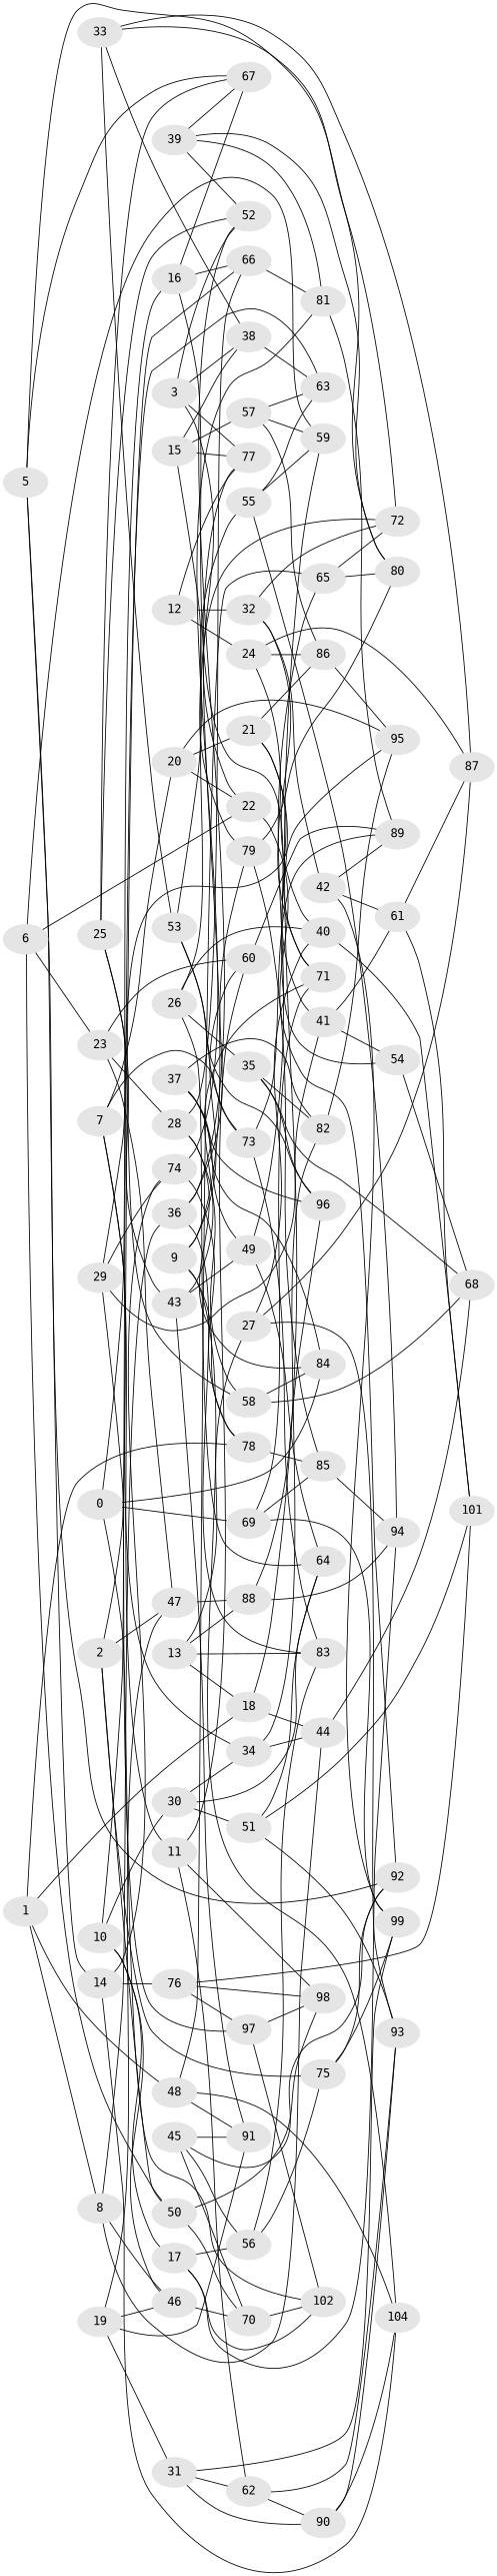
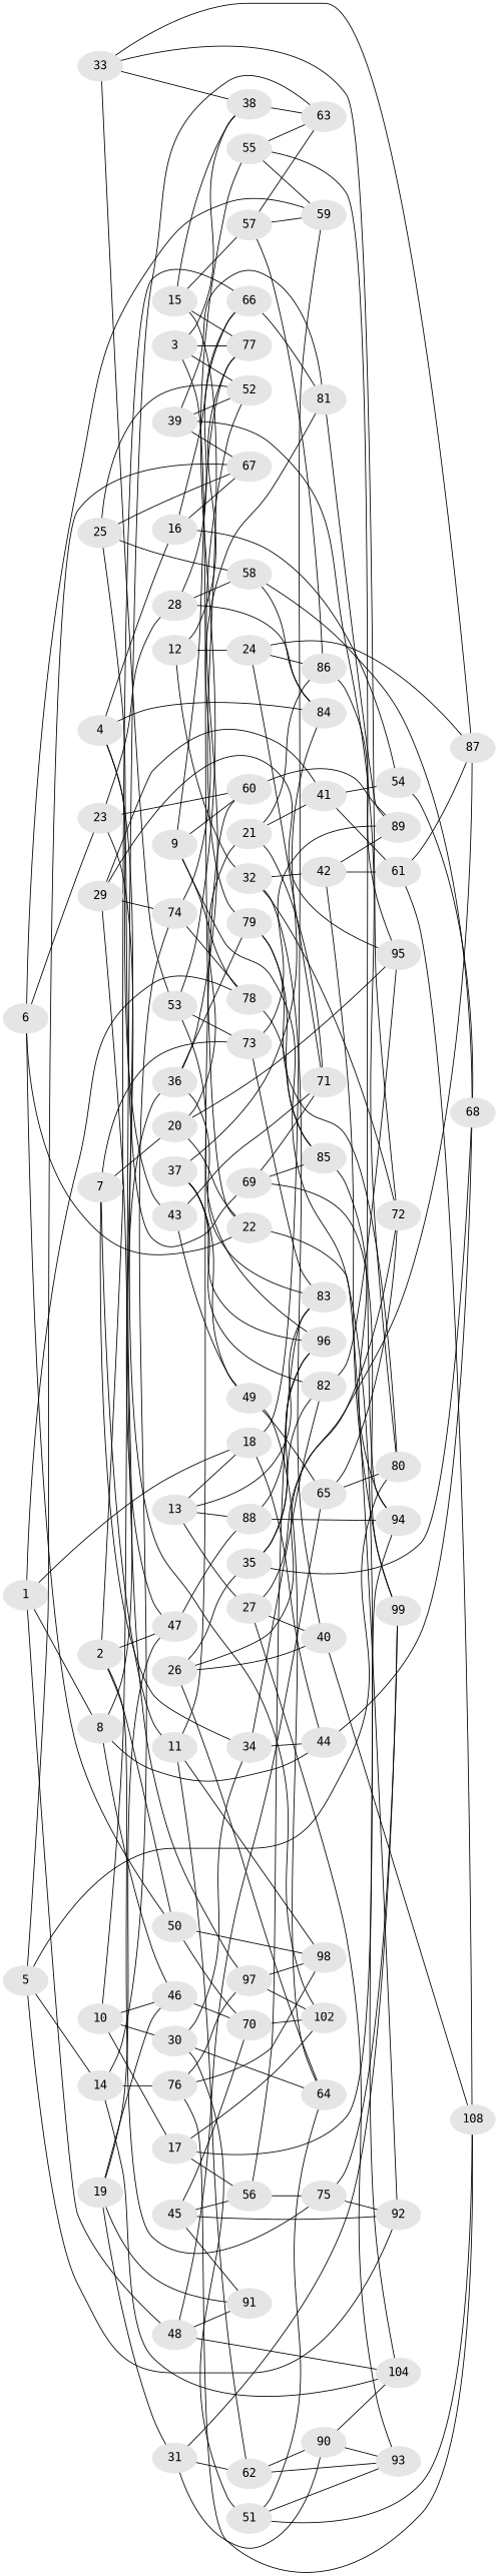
  graph {
    fontname="DejaVu Sans Mono"
    rankdir=LR
    node [color=gray90 fontname="DejaVu Sans Mono" style=filled]
    edge [fontname="DejaVu Sans Mono"]
    1
    8
    18
    48
    78
    36
    44
    46
    59
    n10 [label=104]
    91
    65
    85
    2
    47
    50
    66
    75
    88
    98
    70
    81
    92
    99
    3
    22
    38
    52
    77
    63
-   4 [label=0]
+   4
    16
    69
    84
    102
    67
    54
    71
    5
    14
    80
    74
    76
    6
    23
    60
    28
    7
    11
    20
    34
    73
    62
    21
    95
    82
    83
    89
    79
    68
    9
    10
    17
    30
    56
    94
    64
    51
    93
    90
    12
    24
    32
    86
    87
    40
    72
    42
    13
    27
    96
    97
-   101
+   101 [label=108]
    15
    57
    19
    31
    41
    61
    58
    25
    43
    49
    26
    35
    29
    33
    53
    55
    37
    39
    45
    1 -- 8
    1 -- 18
    1 -- 48
    1 -- 78
    8 -- 36
    8 -- 44
    8 -- 46
    18 -- 44
    18 -- 59
    48 -- n10
    48 -- 91
    48 -- 65
    78 -- 85
    36 -- 52
    36 -- 83
    36 -- 79
    44 -- 68
    46 -- 70
    65 -- 80
    65 -- 72
    85 -- 94
    2 -- 47
    2 -- 50
    2 -- 66
    2 -- 75
    47 -- 88
    50 -- 98
    50 -- 70
    66 -- 81
    75 -- 92
    75 -- 99
    88 -- 94
    88 -- 96
    70 -- 102
    81 -- 89
    3 -- 22
    3 -- 38
    3 -- 52
    3 -- 77
    22 -- 92
    38 -- 63
    4 -- 16
    4 -- 69
    4 -- 84
    4 -- 102
    16 -- 66
    16 -- 67
    16 -- 54
    69 -- 85
    69 -- 99
    69 -- 71
    54 -- 68
    5 -- 92
    5 -- 67
    5 -- 14
    5 -- 80
    14 -- n10
    14 -- 74
    14 -- 76
    74 -- 78
    74 -- 81
    76 -- 98
    76 -- 97
    76 -- 101
    6 -- 59
    6 -- 50
    6 -- 22
    6 -- 23
    23 -- 47
    23 -- 60
    23 -- 28
    60 -- 89
    28 -- 66
    28 -- 84
    28 -- 58
    7 -- 11
    7 -- 20
    7 -- 34
    7 -- 73
    11 -- 98
    11 -- 60
    11 -- 62
    20 -- 22
    20 -- 21
    20 -- 95
    34 -- 44
    34 -- 82
    73 -- 83
    73 -- 89
    62 -- 93
    62 -- 90
    21 -- 71
    21 -- 86
    21 -- 41
    82 -- 95
    79 -- 85
    79 -- 80
    9 -- 78
    9 -- n10
    9 -- 77
    9 -- 60
    10 -- 46
    10 -- 63
    10 -- 17
    10 -- 30
    17 -- 102
    17 -- 56
    17 -- 94
    30 -- 34
    30 -- 64
    30 -- 51
    56 -- 75
    56 -- 83
    51 -- 64
    51 -- 93
    51 -- 101
    90 -- n10
    90 -- 93
    12 -- 77
    12 -- 24
    12 -- 32
    24 -- 71
    24 -- 86
    24 -- 87
    32 -- 40
    32 -- 72
    32 -- 42
    86 -- 95
    40 -- 101
    42 -- 99
    42 -- 89
    42 -- 61
    13 -- 18
    13 -- 88
    13 -- 83
    13 -- 27
    27 -- 93
    27 -- 87
    27 -- 40
    97 -- 98
    97 -- 102
    15 -- 38
    15 -- 77
    15 -- 79
    15 -- 57
    57 -- 59
    57 -- 63
    57 -- 86
    19 -- 46
    19 -- 91
    19 -- 47
    19 -- 31
    31 -- 99
    31 -- 62
    31 -- 90
    41 -- 54
    41 -- 61
    61 -- 87
    61 -- 101
    58 -- 84
    58 -- 68
    25 -- 52
    25 -- 67
    25 -- 58
    25 -- 43
-   43 -- 91
    43 -- 71
    43 -- 49
    49 -- 65
    49 -- 64
    26 -- 64
    26 -- 40
    26 -- 72
    26 -- 35
    35 -- 82
    35 -- 68
    35 -- 96
    29 -- 74
    29 -- 95
    29 -- 97
    29 -- 41
    33 -- 38
    33 -- 87
    33 -- 72
    33 -- 53
    53 -- 73
    53 -- 96
    53 -- 55
    55 -- 59
    55 -- 63
    55 -- 94
    37 -- 84
    37 -- 82
    37 -- 96
    37 -- 49
    39 -- 81
    39 -- 52
    39 -- 67
    39 -- 80
    45 -- 91
    45 -- 70
    45 -- 92
    45 -- 56
  }
